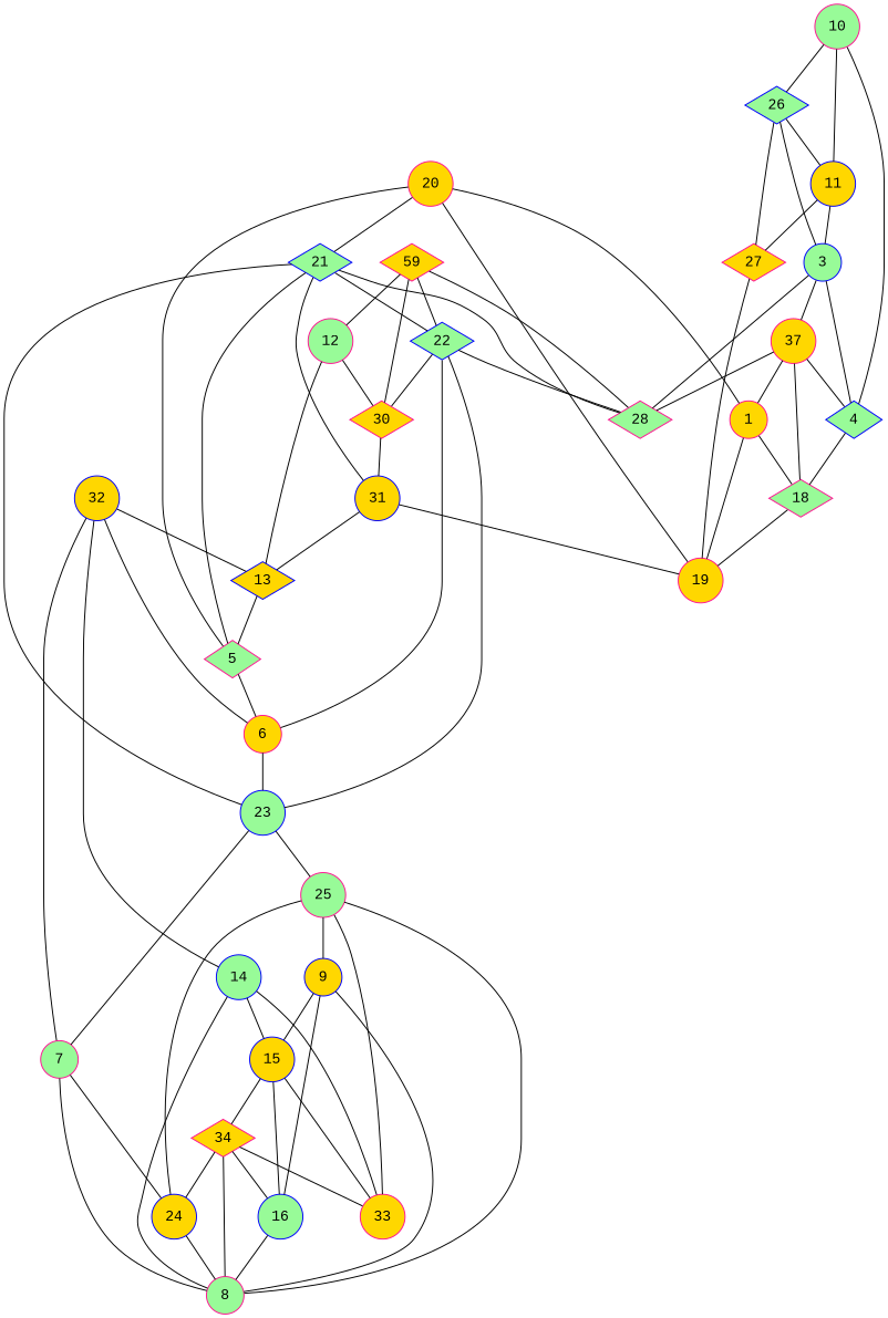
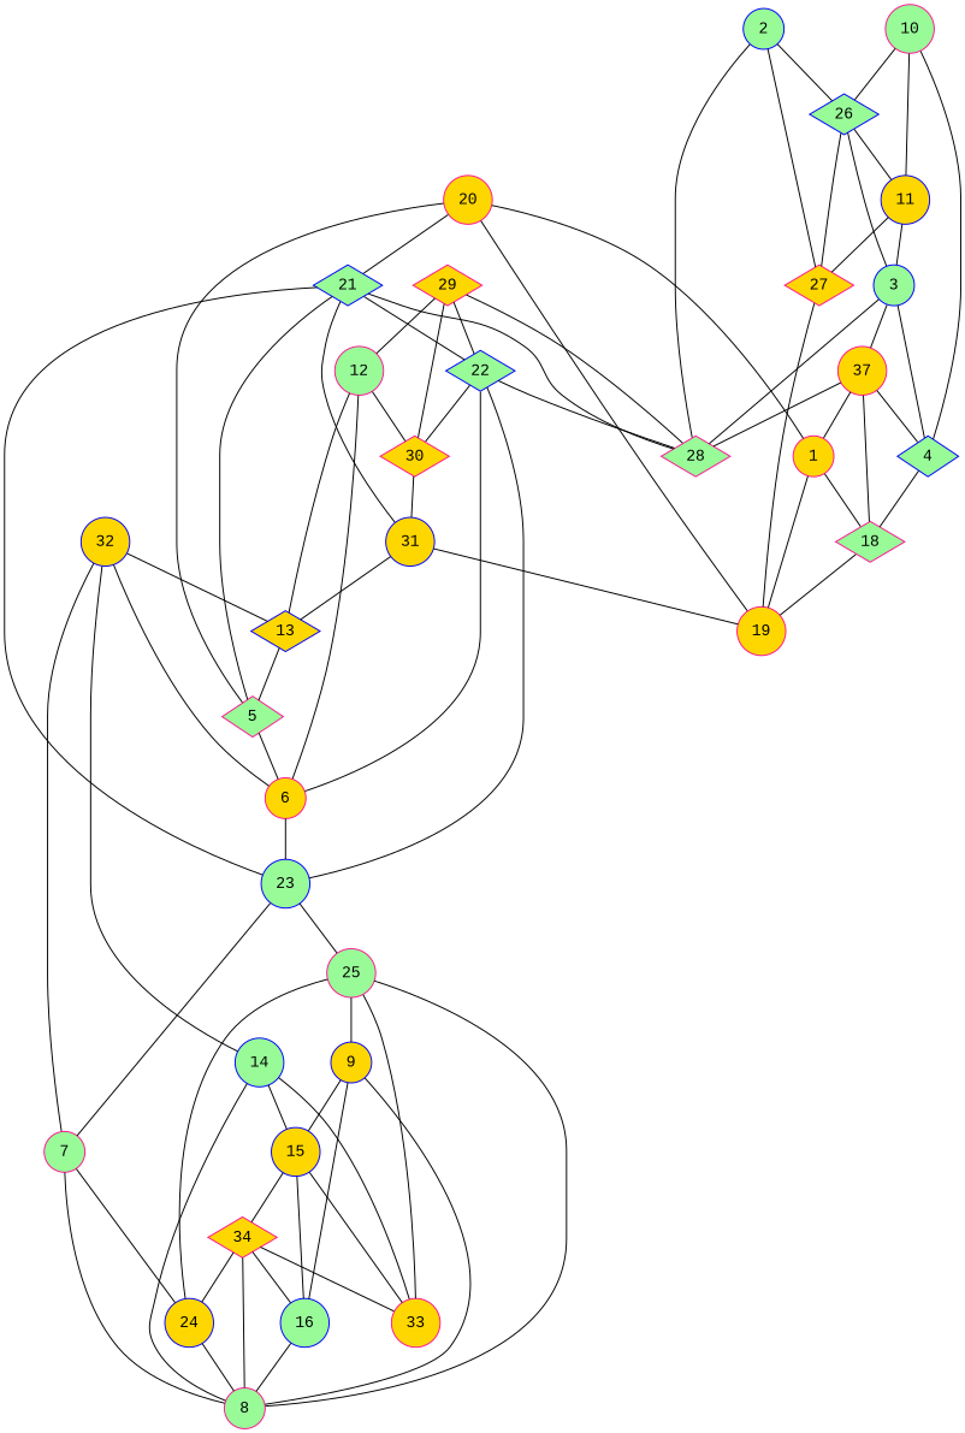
  graph {
    fontname="Liberation Mono"
    node [aaLength=4 color=deeppink fillcolor=gold fontname="Liberation Mono" sequence=SSDVSTAQAAGYKLHED shape=circle style=filled type=2]
    edge [distance0=0.0 fontname="Liberation Mono" frequency=1 type0=2]
    1 [aaLength=17 type=0]
    18 [fillcolor=palegreen sequence=SSSD shape=diamond]
    19 [sequence=HEDG]
    28 [fillcolor=palegreen sequence=HEDG shape=diamond]
+   2 [aaLength=17 color=blue fillcolor=palegreen type=0]
    26 [color=blue fillcolor=palegreen sequence=CGSN shape=diamond]
    27 [sequence=SSSD shape=diamond]
    3 [aaLength=3 color=blue fillcolor=palegreen sequence=YTC type=1]
    11 [color=blue sequence=NCYS type=1]
    n10 [label=37 sequence=CGSN]
    4 [color=blue fillcolor=palegreen sequence=NCYS shape=diamond type=1]
    5 [fillcolor=palegreen sequence=PHKY shape=diamond type=1]
    6 [aaLength=8 sequence=PYYEWPIL type=1]
    21 [color=blue fillcolor=palegreen sequence=NYEG shape=diamond]
    23 [color=blue fillcolor=palegreen sequence=LSSG]
    22 [aaLength=3 color=blue fillcolor=palegreen sequence=FDF shape=diamond]
    7 [aaLength=6 fillcolor=palegreen sequence=DRVVFN type=1]
    25 [fillcolor=palegreen sequence=HTGA]
    30 [sequence=NYEG shape=diamond]
    8 [aaLength=7 fillcolor=palegreen sequence=QLAGVIT type=1]
    24 [color=blue sequence=NENN]
    9 [color=blue sequence=FVEC type=1]
    33 [sequence=NENN]
    15 [aaLength=7 color=blue sequence=QLAGVIT type=1]
    16 [color=blue fillcolor=palegreen sequence=FVEC type=1]
    34 [sequence=HTGA shape=diamond]
    10 [aaLength=3 fillcolor=palegreen sequence=YTC type=1]
    12 [fillcolor=palegreen sequence=PHKY type=1]
    13 [aaLength=8 color=blue sequence=PYYEWPIL shape=diamond type=1]
    31 [aaLength=3 color=blue sequence=FDF]
    14 [aaLength=6 color=blue fillcolor=palegreen sequence=DRVVFN type=1]
    20 [sequence=GSNS]
-   29 [sequence=GSNS shape=diamond label=59]
+   29 [sequence=GSNS shape=diamond]
    32 [color=blue sequence=LSSG]
    1 -- 18 [distance0=12.25799 type0=1]
    1 -- 19 [distance0=17.38882]
    18 -- 19 [distance0=11.0 type0=4]
+   2 -- 28 [distance0=17.41278 distance1=0.0 frequency=2 type0=3 type1=5]
+   2 -- 26 [distance0=17.36577]
+   2 -- 27 [distance0=12.06956 type0=1]
    26 -- 27 [distance0=9.30073 type0=1]
    26 -- 3 [distance0=26.06844 type0=3]
    26 -- 11 [type0=5]
    27 -- 19 [distance0=25.45681 type0=3]
    3 -- 28 [distance0=24.50847 type0=3]
    3 -- n10 [type0=5]
    3 -- 4 [distance0=5.0]
    11 -- 27 [type0=5]
    11 -- 3 [distance0=5.0]
    n10 -- 1 [distance0=17.72405]
    n10 -- 18 [distance0=9.488407 type0=1]
    n10 -- 28 [distance0=33.76059 type0=3]
    n10 -- 4 [type0=5]
    4 -- 18 [type0=5]
    5 -- 6 [distance0=16.0]
    5 -- 21 [distance0=1.0 type0=4]
    6 -- 23 [type0=5]
    21 -- 28 [distance0=19.03474 type0=3]
    21 -- 22 [distance0=10.15479 distance1=0.0 frequency=2 type0=1 type1=5]
    23 -- 21 [distance0=26.52167 type0=1]
    23 -- 22 [distance0=27.25576]
    23 -- 7 [distance0=10.0 type0=4]
    23 -- 25 [distance0=30.33484 type0=3]
    22 -- 28 [distance0=22.62329 type0=3]
    22 -- 6 [distance0=4.0 type0=4]
    22 -- 30 [distance0=19.1992]
    7 -- 8 [distance0=9.0]
    7 -- 24 [type0=5]
    25 -- 24 [distance0=24.62886 type0=1]
    25 -- 9 [distance0=4.0 type0=4]
    25 -- 33 [distance0=24.99627]
    30 -- 31 [distance0=10.08124 distance1=0.0 frequency=2 type0=1 type1=5]
    8 -- 25 [type0=5]
    24 -- 8 [type0=5]
    9 -- 8 [distance0=15.0]
    9 -- 15 [distance0=15.0 type0=3]
    9 -- 16 [type0=1]
    33 -- 15 [type0=5]
    15 -- 34 [type0=5]
    16 -- 8 [distance0=15.0]
    16 -- 15 [distance0=15.0 type0=3]
    34 -- 8 [distance0=26.70613 type0=3]
    34 -- 24 [distance0=24.63551]
    34 -- 33 [distance0=24.36546 type0=1]
    34 -- 16 [distance0=4.0 type0=4]
    10 -- 26 [type0=5]
    10 -- 11 [distance0=5.0 type0=3]
    10 -- 4 [distance0=5.0]
+   12 -- 6 [distance0=16.0]
    12 -- 30 [distance0=1.0 type0=4]
    12 -- 13 [distance0=16.0 type0=3]
    13 -- 5 [distance0=16.0]
    31 -- 19 [distance0=23.39445 type0=3]
    31 -- 21 [distance0=20.05343]
    31 -- 13 [distance0=4.0 type0=4]
    14 -- 8 [distance0=9.0]
    14 -- 33 [type0=5]
    14 -- 15 [distance0=9.0 type0=3]
    20 -- 1 [distance0=25.43874 type0=3]
    20 -- 19 [distance0=16.14084 type0=1]
    20 -- 5 [distance0=1.0 type0=4]
    20 -- 21 [distance0=22.4301]
    29 -- 28 [distance0=16.16429 type0=1]
    29 -- 22 [distance0=23.37231 type0=3]
    29 -- 30 [distance0=22.75212]
    29 -- 12 [distance0=1.0 type0=4]
    32 -- 6 [distance0=22.35241 type0=1]
    32 -- 7 [distance0=25.42893 type0=3]
    32 -- 13 [distance0=22.35241]
    32 -- 14 [distance0=10.0 type0=4]
  }
